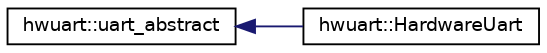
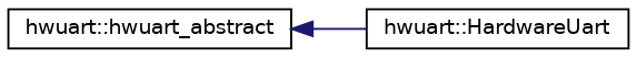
  digraph {
    rankdir=LR
    node [color=black fillcolor=white fontname=Helvetica fontsize=10 shape=record style=filled]
-   n1 [height=0.2 label="hwuart::uart_abstract" width=0.4]
+   n1 [height=0.2 label="hwuart::hwuart_abstract" width=0.4]
    n2 [height=0.2 label="hwuart::HardwareUart" width=0.4]
    n1 -> n2 [color=midnightblue dir=back fontname=Helvetica fontsize=10 labelfontname=Helvetica labelfontsize=10 style=solid]
  }
